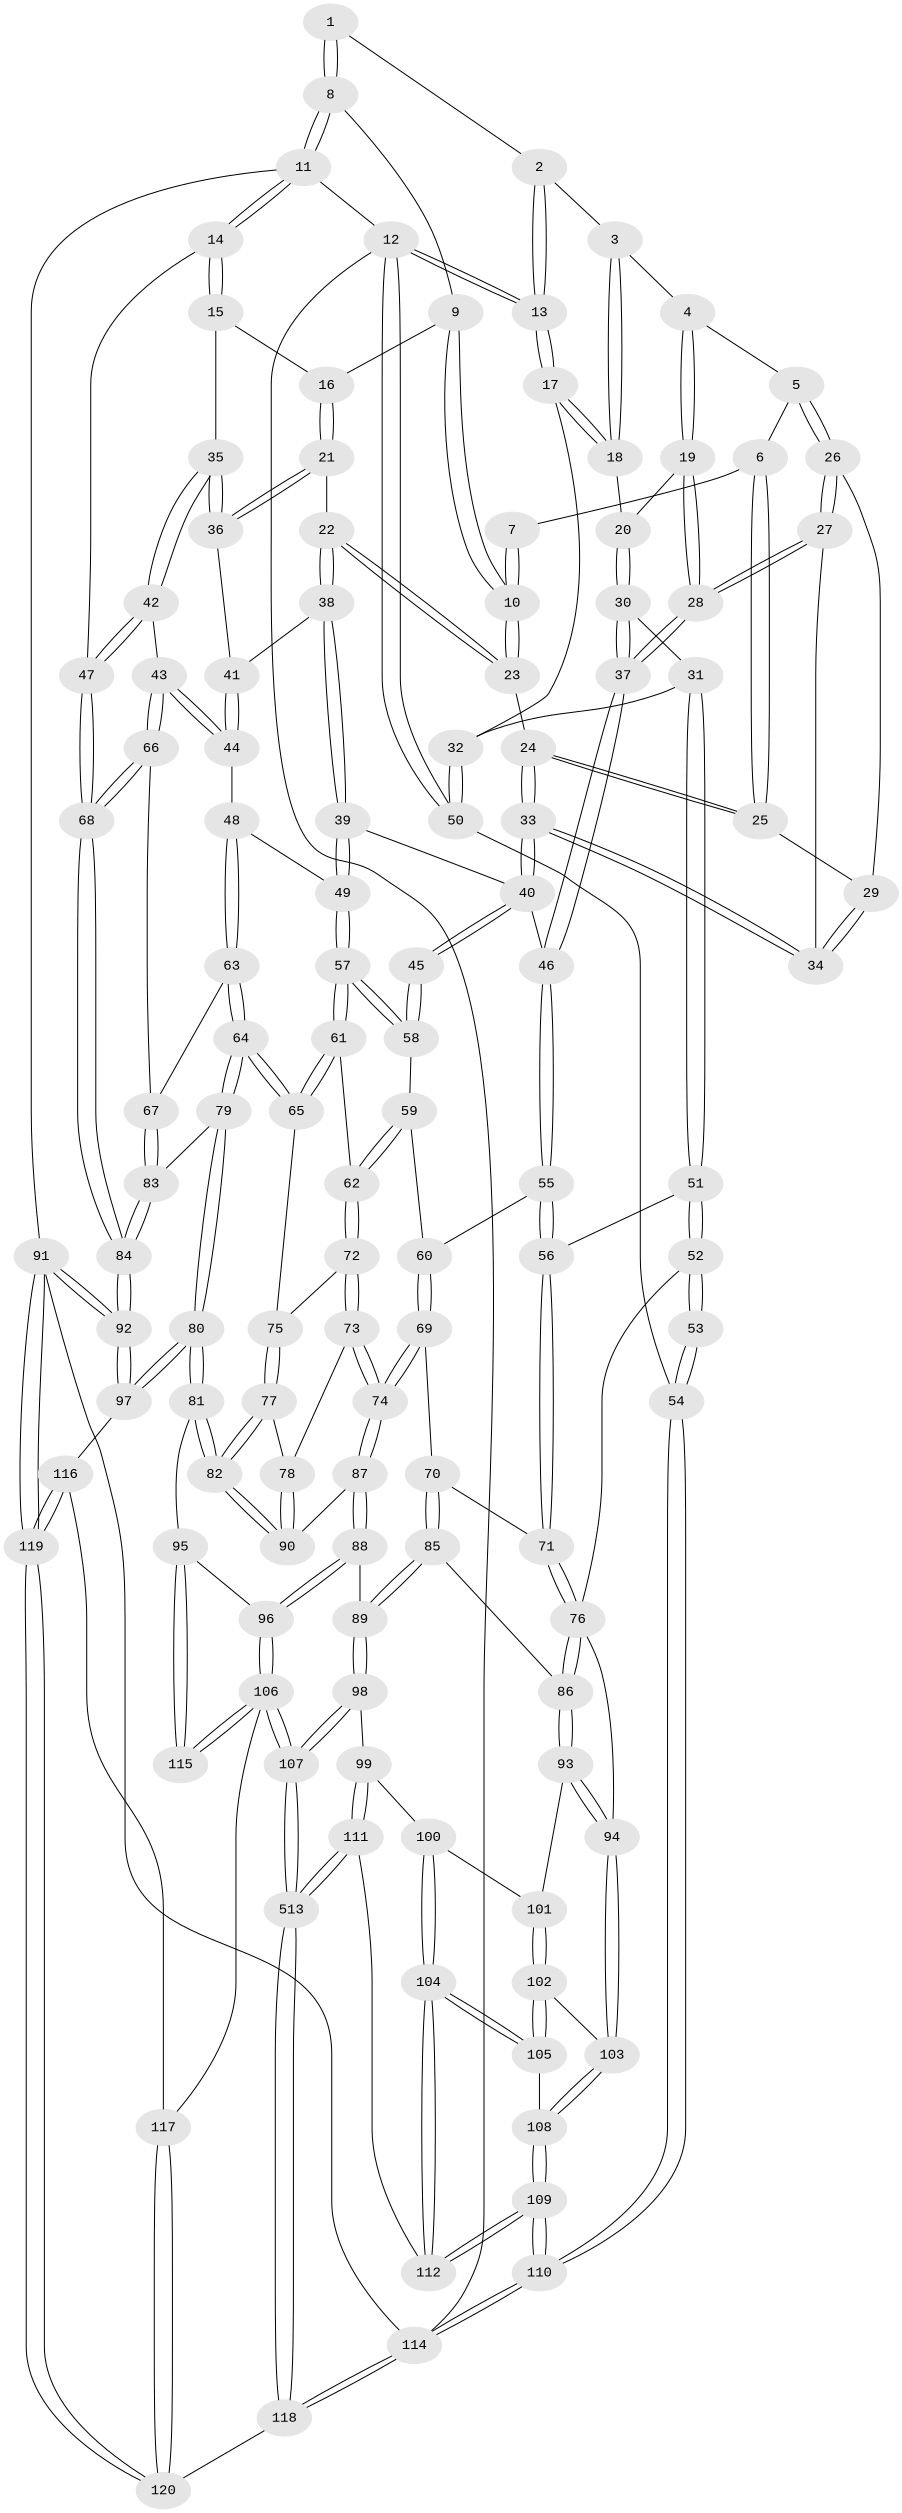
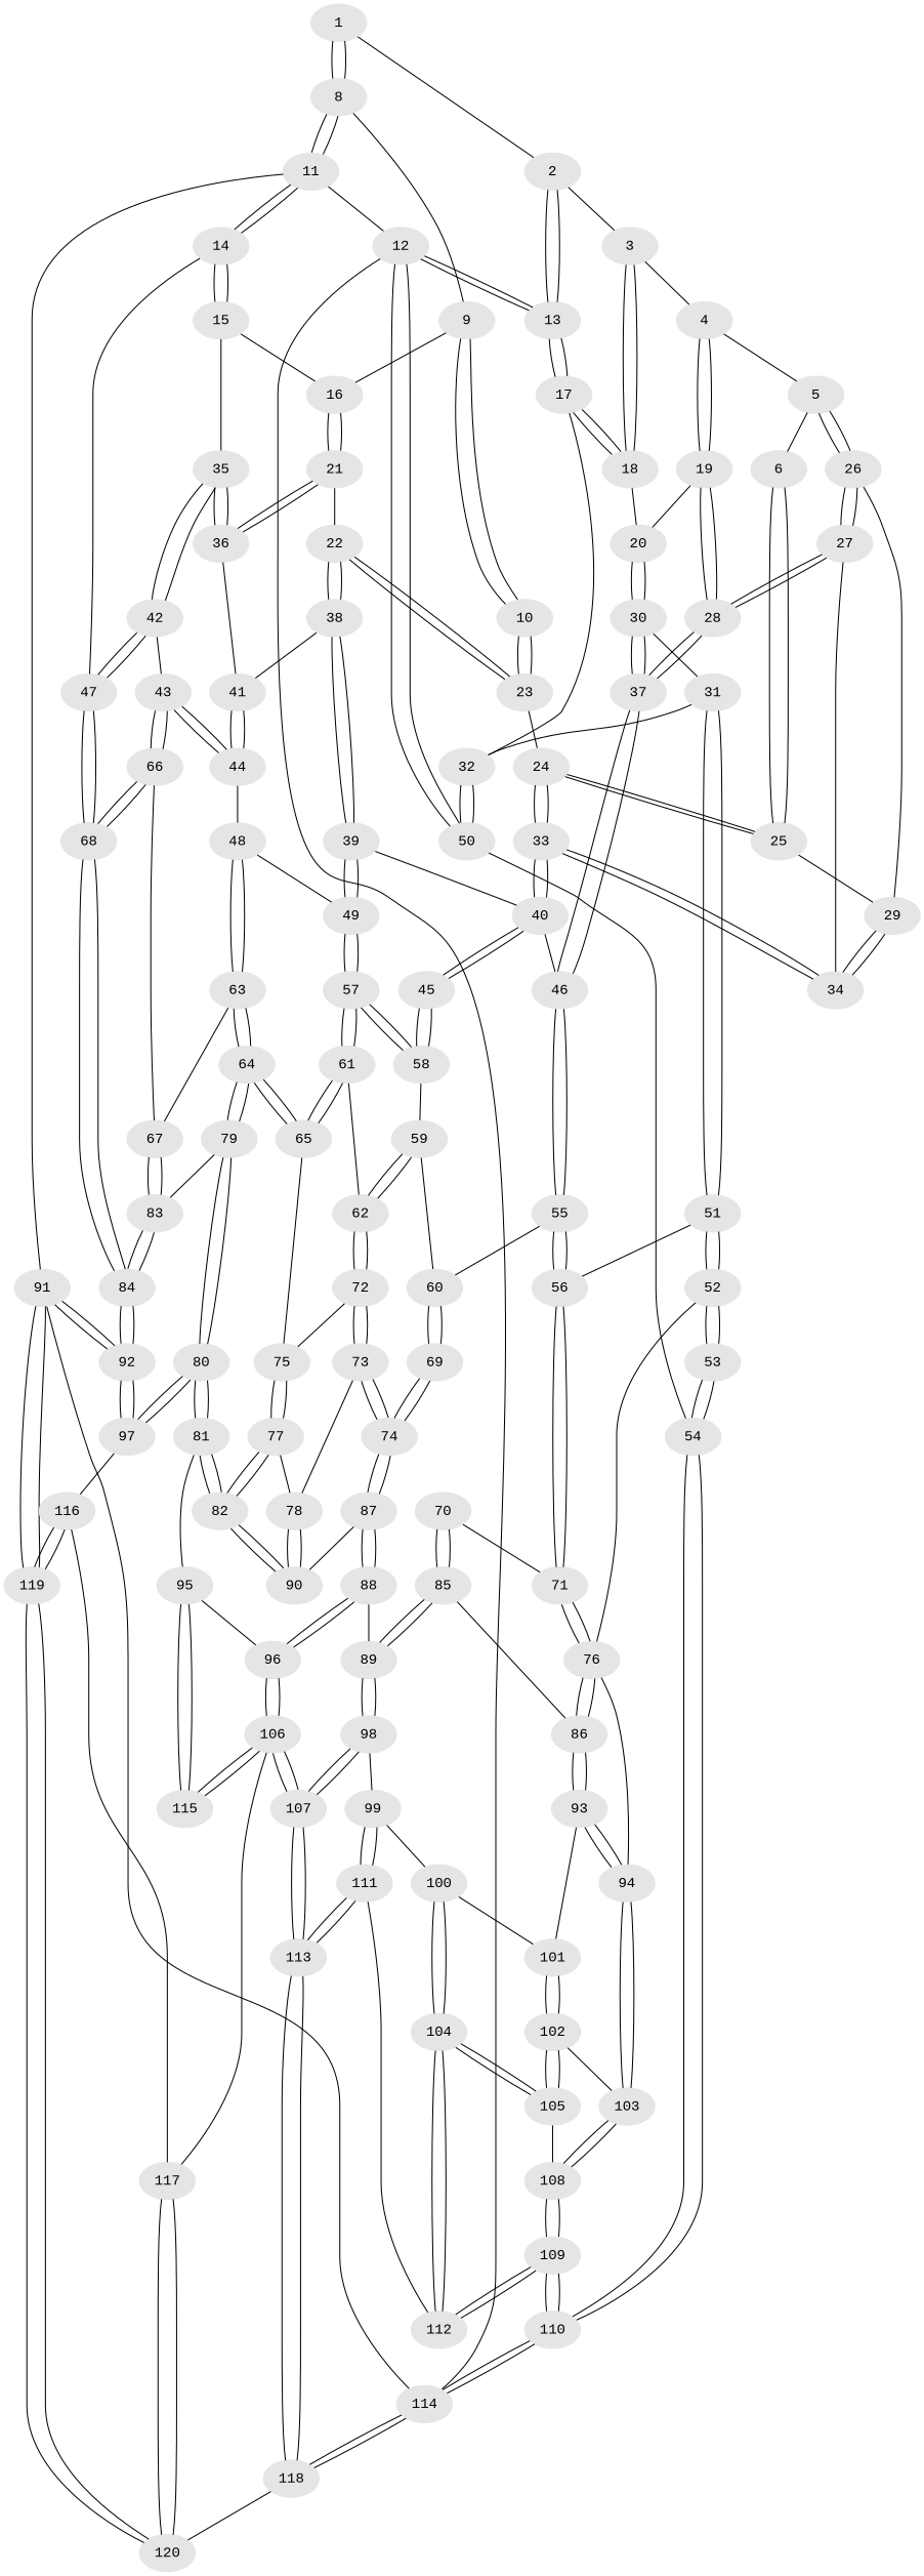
  graph {
    fontname="Liberation Mono"
    node [color=gray90 fontname="Liberation Mono" style=filled]
    edge [fontname="Liberation Mono"]
    1
    2
    8
    3
    13
    9
    11
    4
    18
    17
    5
    19
    20
    6
    26
    28
-   7
    25
    29
    27
    10
    23
    16
    12
    14
    91
    21
    24
    50
    114
    15
    47
    92
    119
    54
    118
    32
    35
    68
    36
    42
    22
    30
    37
    31
    38
    41
    39
    33
    34
    40
    46
    51
    52
    56
    45
    43
    44
    55
    49
    57
    58
    48
    66
    67
    63
    59
    60
    84
    64
    61
    110
    53
    76
    71
    94
    86
    103
    69
    62
    65
    72
    70
    74
    75
    73
    79
    83
    80
    77
    85
    87
    89
    78
    90
    88
    82
    93
    81
    97
    95
    116
    96
    115
    98
    101
    106
    99
    107
    120
    102
    108
    117
    100
    111
-   113 [label=513]
+   113
    104
    112
    105
    109
    1 -- 2
    1 -- 8
    1 -- 8
    2 -- 3
    2 -- 13
    2 -- 13
    8 -- 9
    8 -- 11
    8 -- 11
    3 -- 4
    3 -- 18
    3 -- 18
    13 -- 17
    13 -- 17
    9 -- 10
    9 -- 10
    9 -- 16
    11 -- 12
    11 -- 14
    11 -- 14
    11 -- 91
    4 -- 5
    4 -- 19
    4 -- 19
    18 -- 20
    17 -- 18
    17 -- 18
    17 -- 32
    5 -- 6
    5 -- 26
    5 -- 26
    19 -- 20
    19 -- 28
    19 -- 28
    20 -- 30
    20 -- 30
-   6 -- 7
    6 -- 25
    6 -- 25
    26 -- 29
    26 -- 27
    26 -- 27
    28 -- 37
    28 -- 37
-   7 -- 10
-   7 -- 10
    25 -- 29
    29 -- 34
    29 -- 34
    27 -- 28
    27 -- 28
    27 -- 34
    10 -- 23
    10 -- 23
    23 -- 24
    16 -- 21
    16 -- 21
    12 -- 13
    12 -- 13
    12 -- 50
    12 -- 50
    12 -- 114
    14 -- 15
    14 -- 15
    14 -- 47
    91 -- 114
    91 -- 92
    91 -- 92
    91 -- 119
    91 -- 119
    21 -- 36
    21 -- 36
    21 -- 22
    24 -- 25
    24 -- 25
    24 -- 33
    24 -- 33
    50 -- 54
    114 -- 118
    114 -- 118
    15 -- 16
    15 -- 35
    47 -- 68
    47 -- 68
    92 -- 97
    92 -- 97
    119 -- 120
    119 -- 120
    54 -- 110
    54 -- 110
    118 -- 120
    32 -- 50
    32 -- 50
    35 -- 36
    35 -- 36
    35 -- 42
    35 -- 42
    68 -- 84
    68 -- 84
    36 -- 41
    42 -- 47
    42 -- 47
    42 -- 43
    22 -- 23
    22 -- 23
    22 -- 38
    22 -- 38
    30 -- 37
    30 -- 37
    30 -- 31
    37 -- 46
    37 -- 46
    31 -- 32
    31 -- 51
    31 -- 51
    38 -- 41
    38 -- 39
    38 -- 39
    41 -- 44
    41 -- 44
    39 -- 40
    39 -- 49
    39 -- 49
    33 -- 34
    33 -- 34
    33 -- 40
    33 -- 40
    40 -- 46
    40 -- 45
    40 -- 45
    46 -- 55
    46 -- 55
    51 -- 52
    51 -- 52
    51 -- 56
    52 -- 53
    52 -- 53
    52 -- 76
    56 -- 71
    56 -- 71
    45 -- 58
    45 -- 58
    43 -- 44
    43 -- 44
    43 -- 66
    43 -- 66
    44 -- 48
    55 -- 56
    55 -- 56
    55 -- 60
    49 -- 57
    49 -- 57
    57 -- 58
    57 -- 58
    57 -- 61
    57 -- 61
    58 -- 59
    48 -- 49
    48 -- 63
    48 -- 63
    66 -- 68
    66 -- 68
    66 -- 67
    67 -- 83
    67 -- 83
    63 -- 67
    63 -- 64
    63 -- 64
    59 -- 60
    59 -- 62
    59 -- 62
    60 -- 69
    60 -- 69
    84 -- 92
    84 -- 92
    64 -- 65
    64 -- 65
    64 -- 79
    64 -- 79
    61 -- 62
    61 -- 65
    61 -- 65
    110 -- 114
    110 -- 114
    53 -- 54
    53 -- 54
    76 -- 94
    76 -- 86
    76 -- 86
    71 -- 76
    71 -- 76
    94 -- 103
    94 -- 103
    86 -- 93
    86 -- 93
    103 -- 108
    103 -- 108
-   69 -- 70
    69 -- 74
    69 -- 74
    62 -- 72
    62 -- 72
    65 -- 75
    72 -- 75
    72 -- 73
    72 -- 73
    70 -- 71
    70 -- 85
    70 -- 85
    74 -- 87
    74 -- 87
    75 -- 77
    75 -- 77
    73 -- 74
    73 -- 74
    73 -- 78
    79 -- 83
    79 -- 80
    79 -- 80
    83 -- 84
    83 -- 84
    80 -- 81
    80 -- 81
    80 -- 97
    80 -- 97
    77 -- 78
    77 -- 82
    77 -- 82
    85 -- 86
    85 -- 89
    85 -- 89
    87 -- 90
    87 -- 88
    87 -- 88
    89 -- 98
    89 -- 98
    78 -- 90
    78 -- 90
    88 -- 89
    88 -- 96
    88 -- 96
    82 -- 90
    82 -- 90
    93 -- 94
    93 -- 94
    93 -- 101
    81 -- 82
    81 -- 82
    81 -- 95
    97 -- 116
    95 -- 96
    95 -- 115
    95 -- 115
    116 -- 119
    116 -- 119
    116 -- 117
    96 -- 106
    96 -- 106
    98 -- 99
    98 -- 107
    98 -- 107
    101 -- 102
    101 -- 102
    106 -- 115
    106 -- 115
    106 -- 107
    106 -- 107
    106 -- 117
    99 -- 100
    99 -- 111
    99 -- 111
    107 -- 113
    107 -- 113
    102 -- 103
    102 -- 105
    102 -- 105
    108 -- 109
    108 -- 109
    117 -- 120
    117 -- 120
    100 -- 101
    100 -- 104
    100 -- 104
    111 -- 113
    111 -- 113
    111 -- 112
    113 -- 118
    113 -- 118
    104 -- 112
    104 -- 112
    104 -- 105
    104 -- 105
    105 -- 108
    109 -- 110
    109 -- 110
    109 -- 112
    109 -- 112
  }
